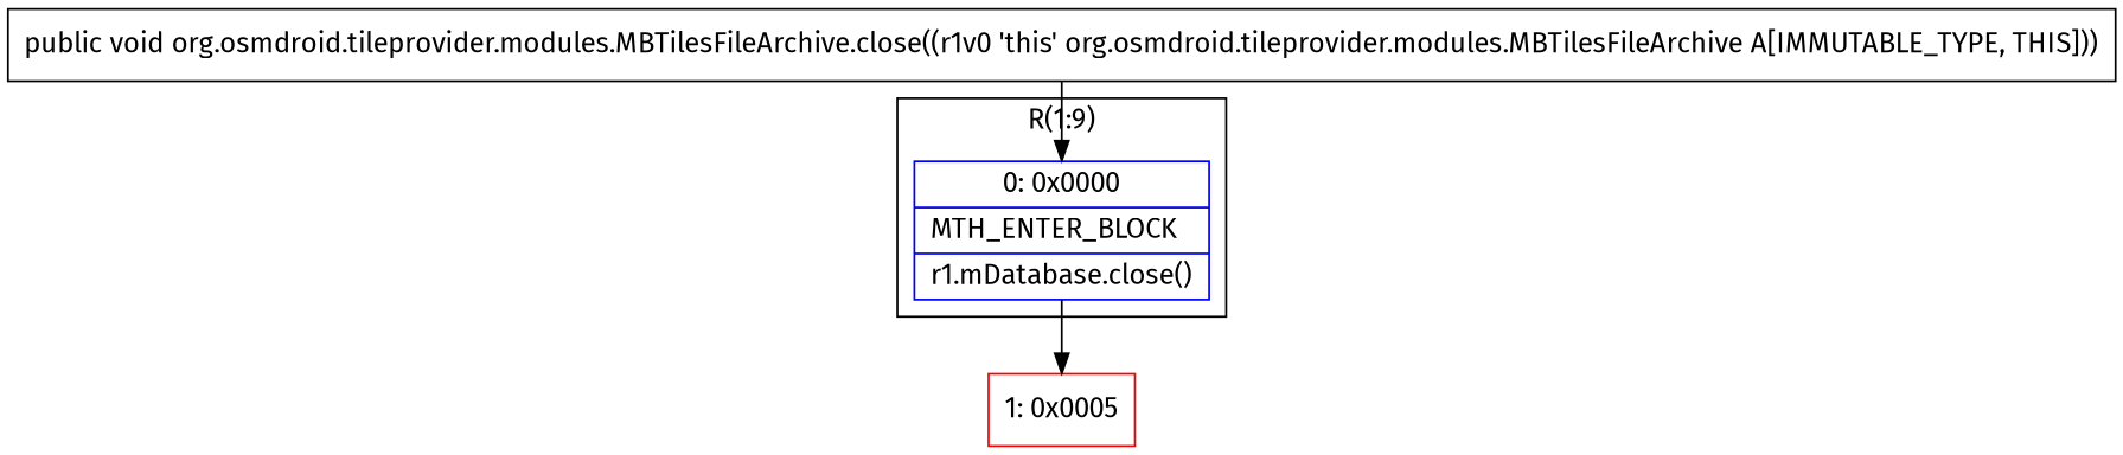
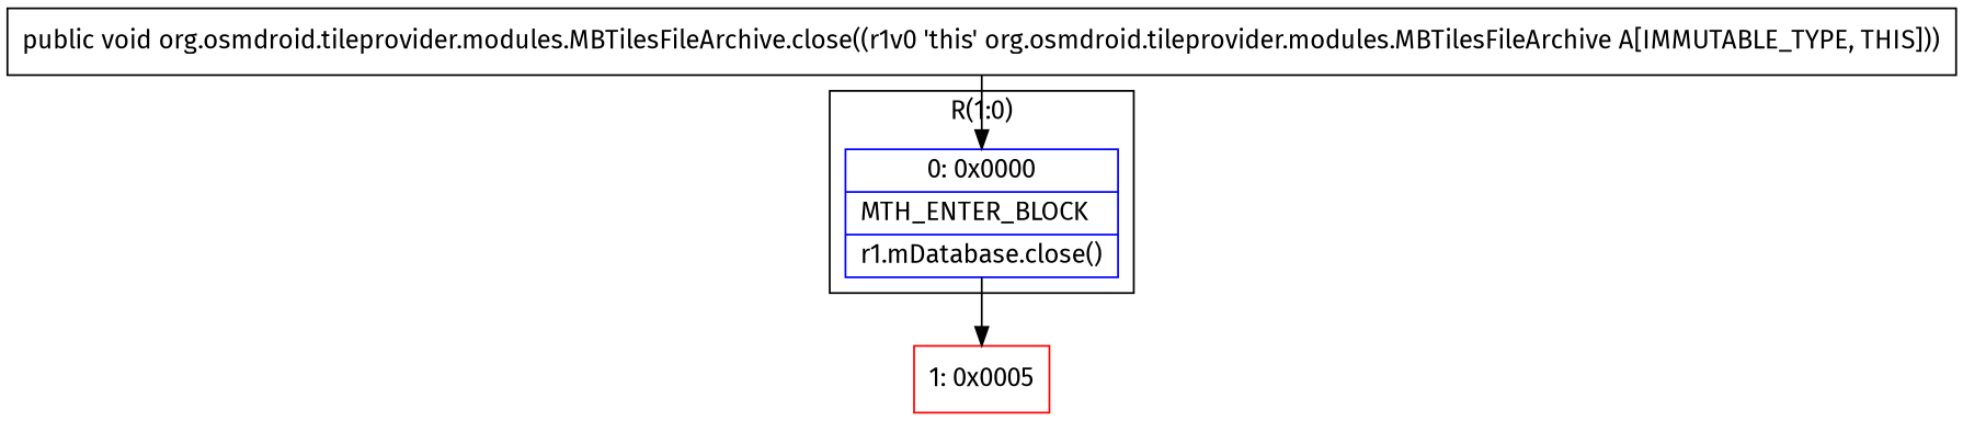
  digraph {
    fontname="Fira Sans"
    node [shape=record fontname="Fira Sans"]
    edge [fontname="Fira Sans"]
    n1 [color=blue label="{0\:\ 0x0000|MTH_ENTER_BLOCK\l|r1.mDatabase.close()\l}"]
    n2 [color=red label="{1\:\ 0x0005}"]
    n3 [label="{public void org.osmdroid.tileprovider.modules.MBTilesFileArchive.close((r1v0 'this' org.osmdroid.tileprovider.modules.MBTilesFileArchive A[IMMUTABLE_TYPE, THIS])) }"]
    subgraph cluster_1 {
-     label="R(1:9)"
+     label="R(1:0)"
      n1
    }
    n1 -> n2
    n3 -> n1
  }
